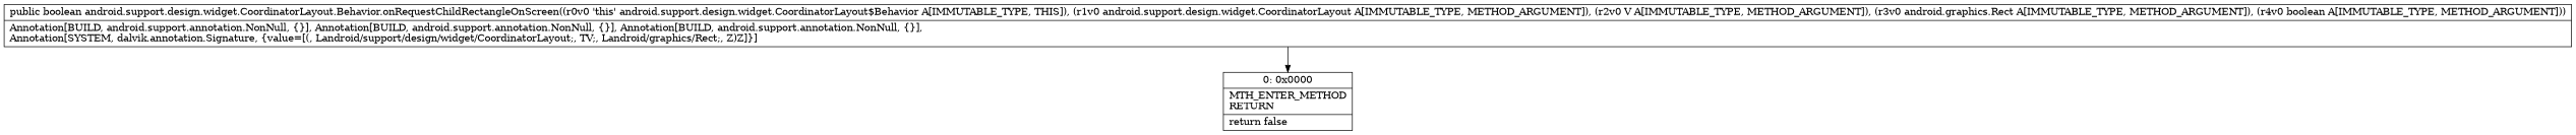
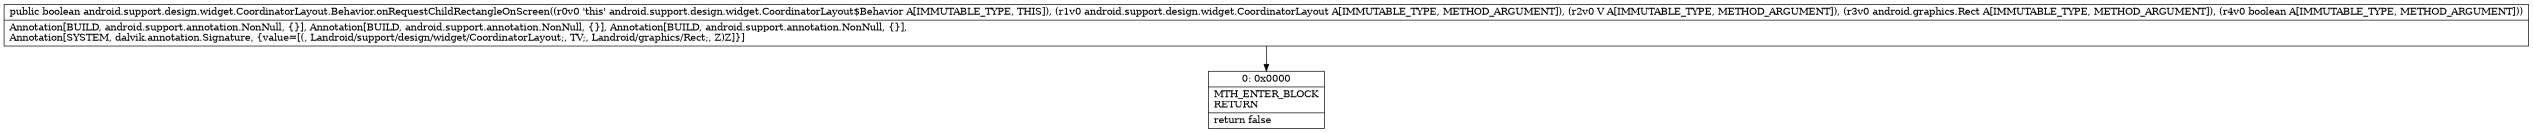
  digraph {
    node [shape=record]
-   n1 [label="{0\:\ 0x0000|MTH_ENTER_METHOD\lRETURN\l|return false\l}"]
+   n1 [label="{0\:\ 0x0000|MTH_ENTER_BLOCK\lRETURN\l|return false\l}"]
    n2 [label="{public boolean android.support.design.widget.CoordinatorLayout.Behavior.onRequestChildRectangleOnScreen((r0v0 'this' android.support.design.widget.CoordinatorLayout$Behavior A[IMMUTABLE_TYPE, THIS]), (r1v0 android.support.design.widget.CoordinatorLayout A[IMMUTABLE_TYPE, METHOD_ARGUMENT]), (r2v0 V A[IMMUTABLE_TYPE, METHOD_ARGUMENT]), (r3v0 android.graphics.Rect A[IMMUTABLE_TYPE, METHOD_ARGUMENT]), (r4v0 boolean A[IMMUTABLE_TYPE, METHOD_ARGUMENT]))  | Annotation[BUILD, android.support.annotation.NonNull, \{\}], Annotation[BUILD, android.support.annotation.NonNull, \{\}], Annotation[BUILD, android.support.annotation.NonNull, \{\}], \lAnnotation[SYSTEM, dalvik.annotation.Signature, \{value=[(, Landroid\/support\/design\/widget\/CoordinatorLayout;, TV;, Landroid\/graphics\/Rect;, Z)Z]\}]\l}"]
    n2 -> n1
  }
